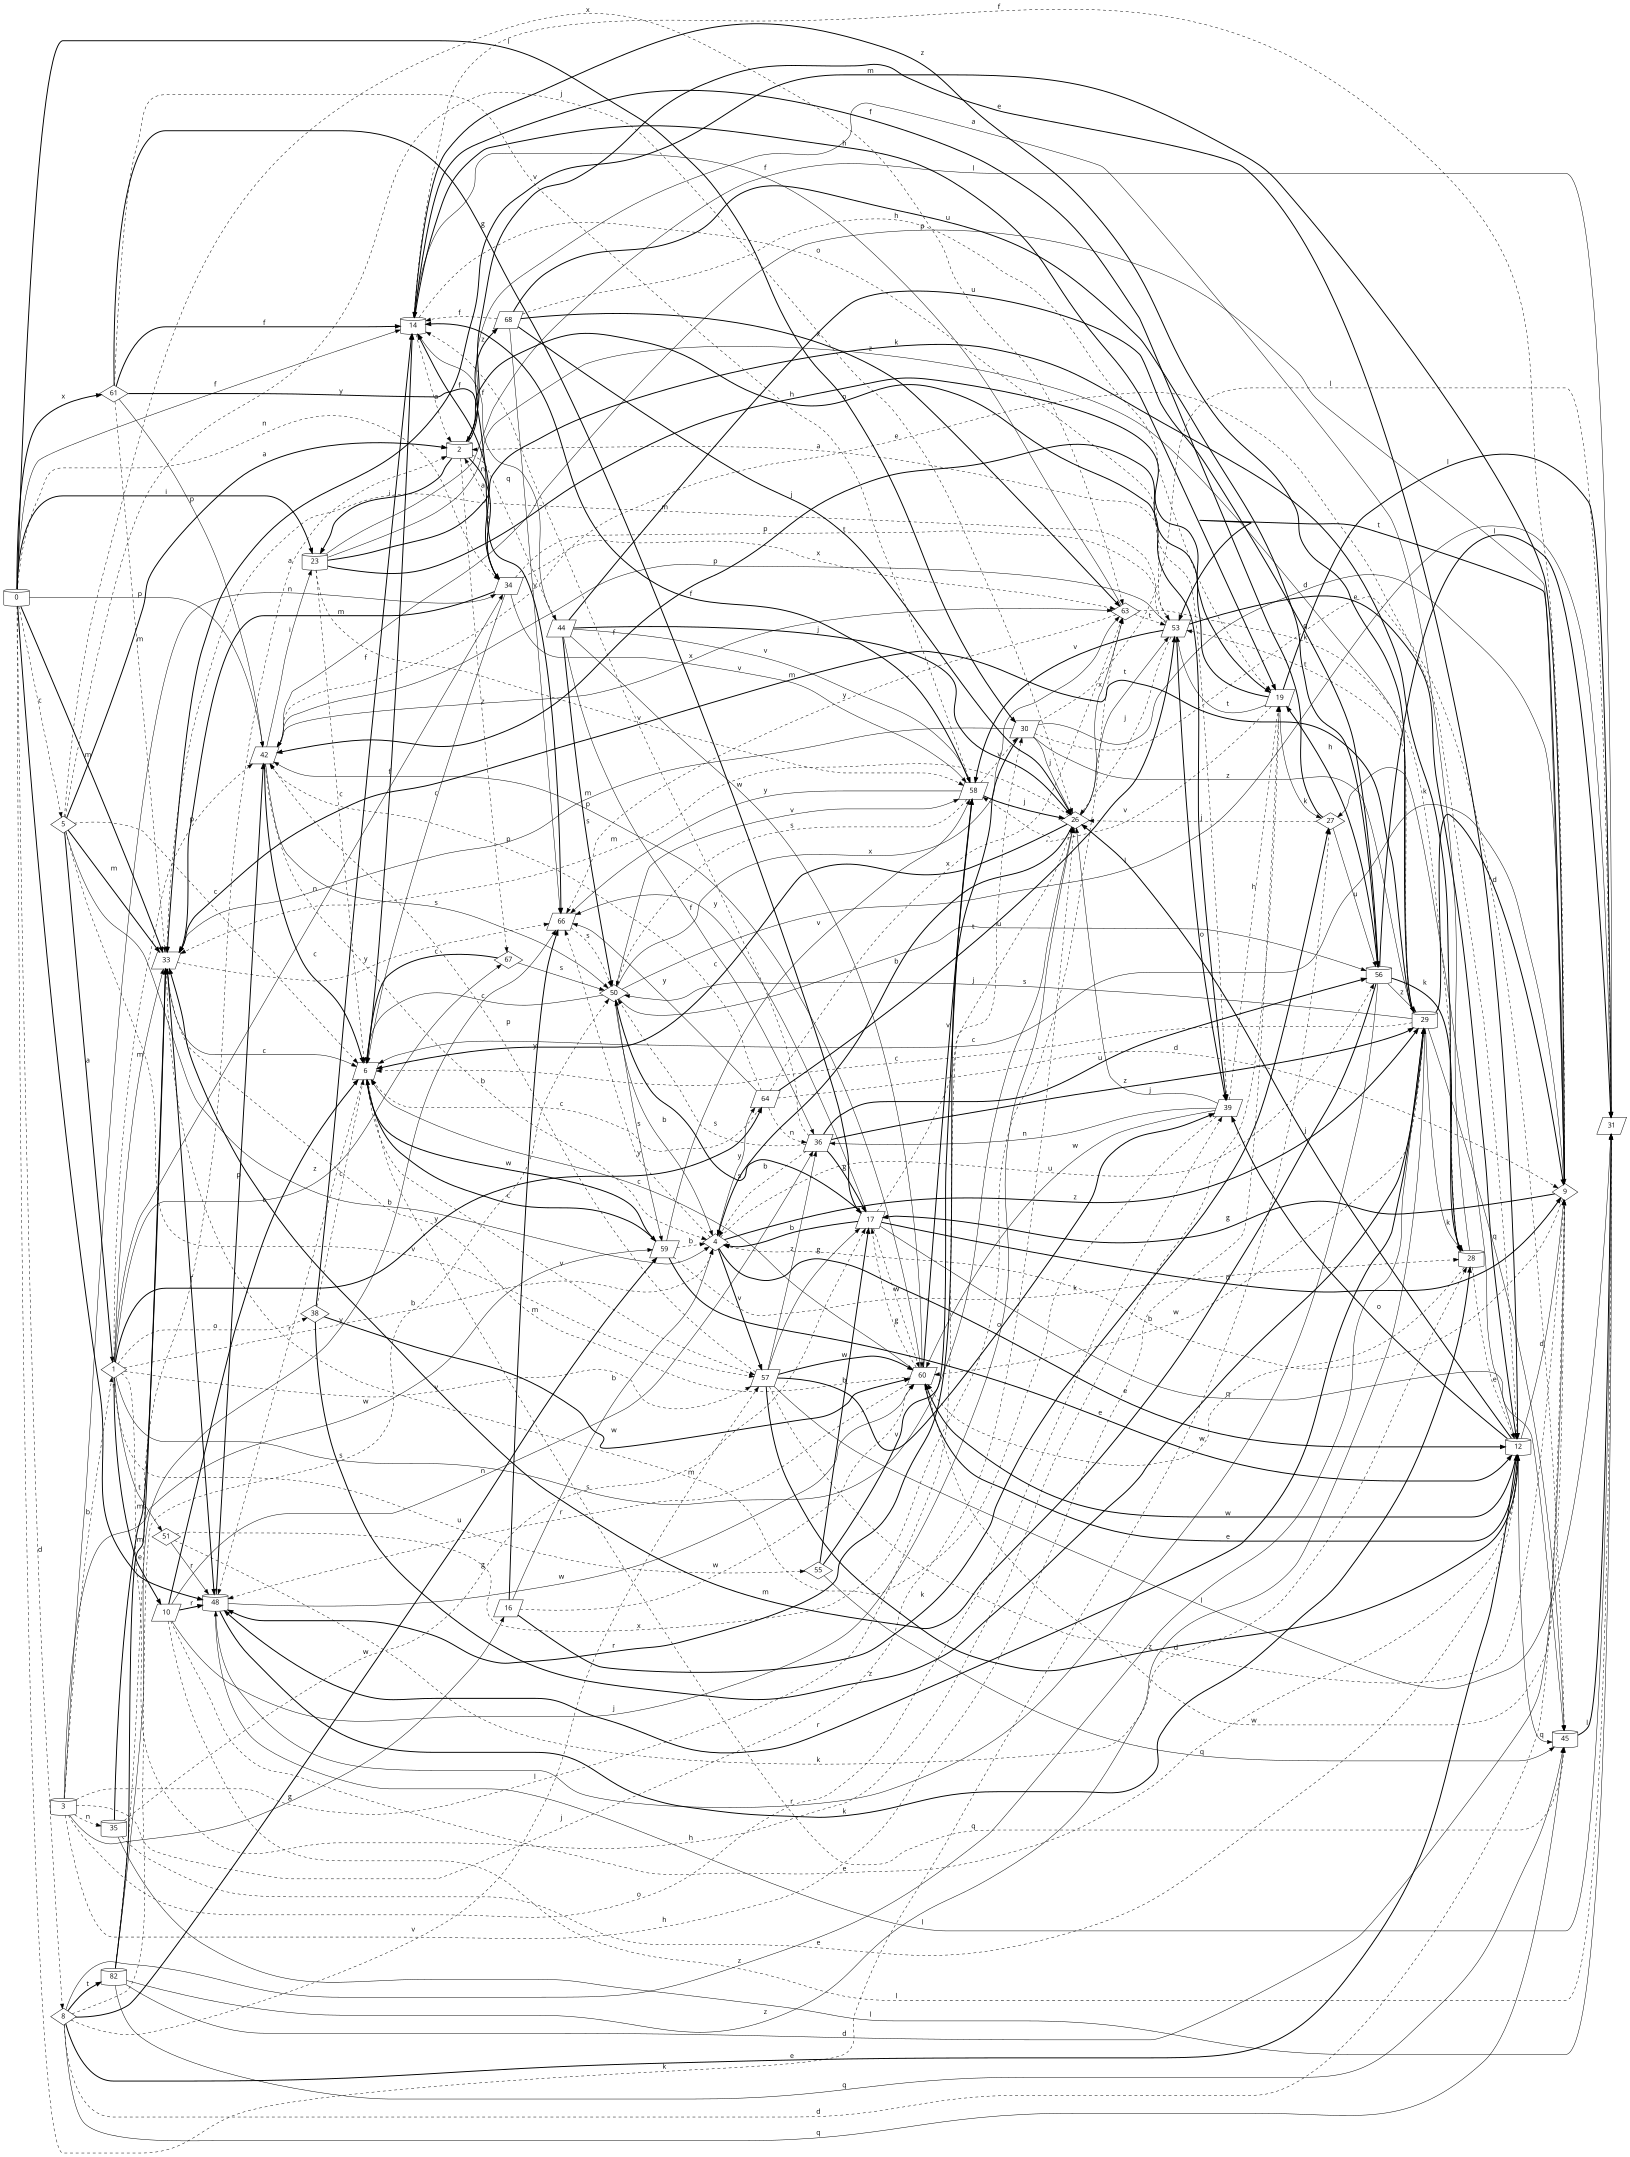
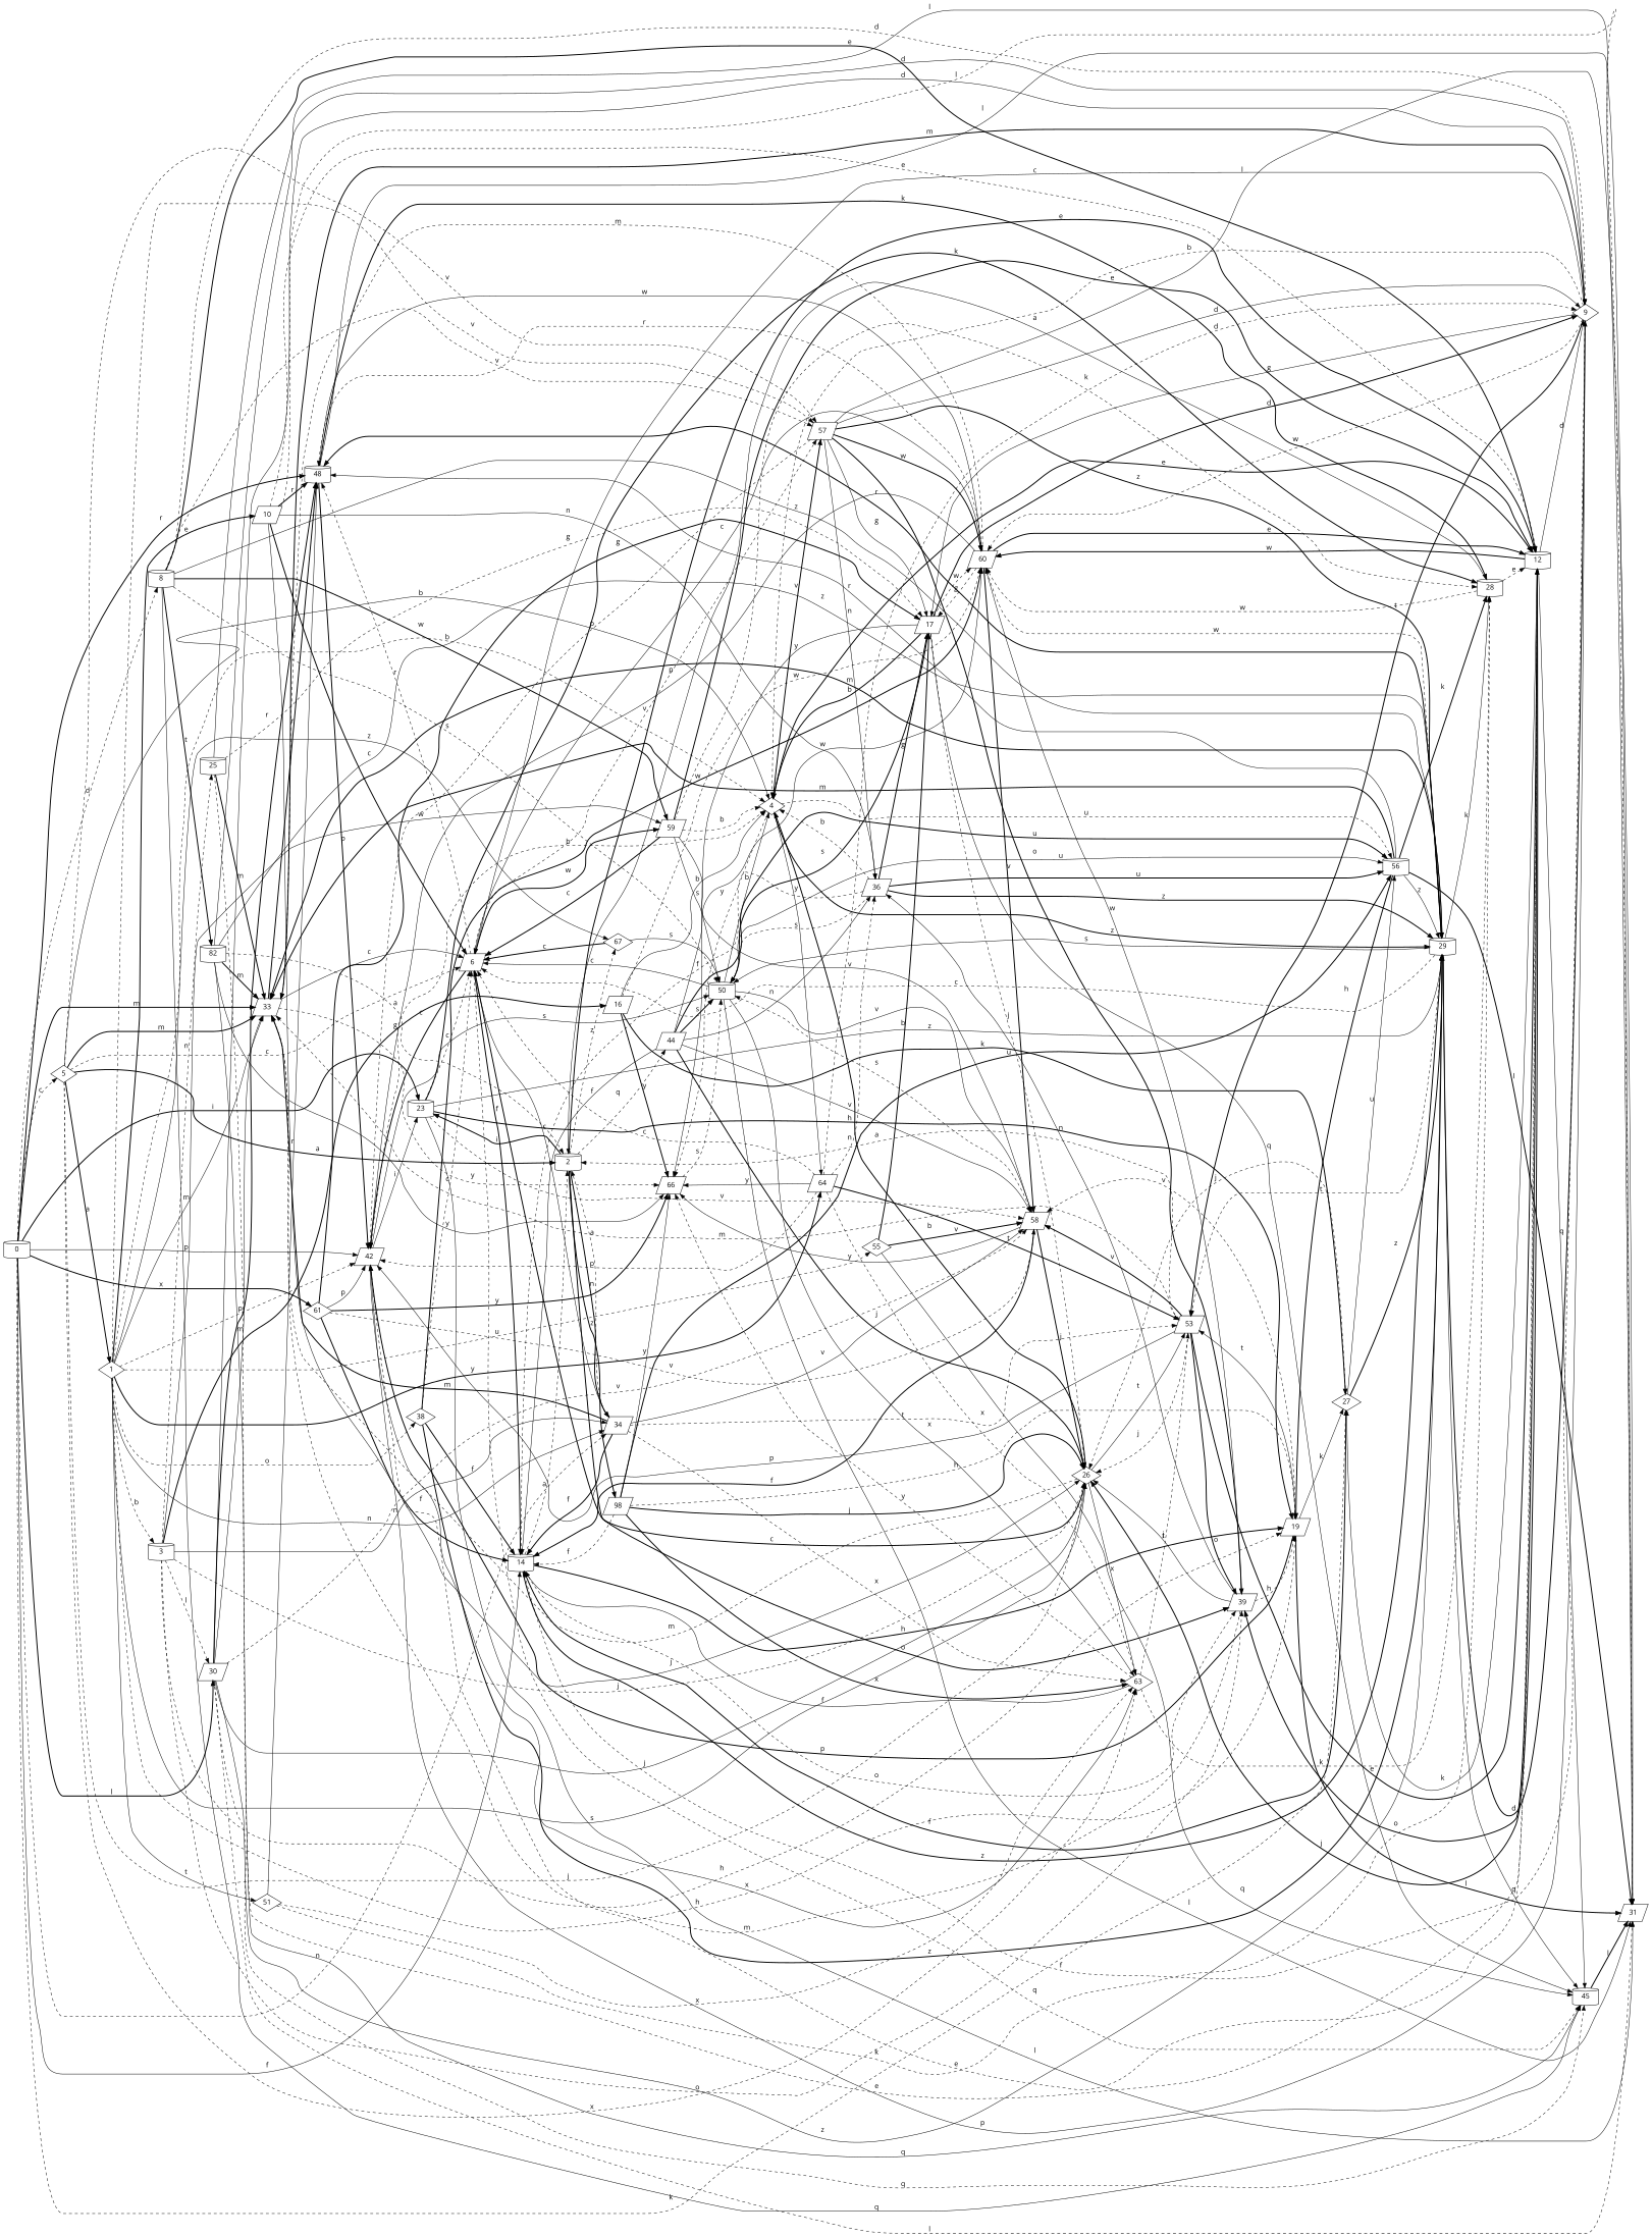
  strict digraph {
    fontname="Open Sans"
    rankdir=LR
    node [fontname="Open Sans" shape=parallelogram]
    edge [fontname="Open Sans" style=bold]
    0 [shape=cylinder]
    5 [shape=diamond]
-   8 [shape=diamond]
+   8 [shape=cylinder]
    14 [shape=cylinder]
    23 [shape=cylinder]
    27 [shape=diamond]
    30
    33
    34
    42
    48 [shape=cylinder]
    61 [shape=diamond]
    1 [shape=diamond]
    4 [shape=diamond]
    26 [shape=diamond]
    57
    2 [shape=cylinder]
    6
    63 [shape=diamond]
    12 [shape=cylinder]
    59
    n22 [label=29 shape=cylinder]
    45 [shape=cylinder]
    9 [shape=diamond]
-   50 [shape=diamond]
+   50 [shape=cylinder]
    n26 [label=82 shape=cylinder]
    19
    39
    31
    58
    28 [shape=cylinder]
    56 [shape=cylinder]
    66
    53
    60
    17
    3 [shape=cylinder]
    10
    38 [shape=diamond]
    51 [shape=diamond]
    55 [shape=diamond]
    64
    67 [shape=diamond]
    16
-   35 [shape=cylinder]
+   35 [shape=cylinder label=25]
    36
    44
-   68
+   68 [label=98]
    0 -> 5 [label=c style=dashed]
    0 -> 8 [label=d style=dashed]
    0 -> 14 [label=f style=solid]
    0 -> 23 [label=i]
    0 -> 27 [label=k style=dashed]
    0 -> 30 [label=l]
    0 -> 33 [label=m]
    0 -> 34 [label=n style=dashed]
    0 -> 42 [label=p style=solid]
    0 -> 48 [label=r]
    0 -> 61 [label=x]
    5 -> 33 [label=m]
    5 -> 1 [label=a]
    5 -> 4 [label=b style=solid]
    5 -> 26 [label=j style=dashed]
    5 -> 57 [label=v style=dashed]
    5 -> 2 [label=a]
    5 -> 6 [label=c style=dashed]
    5 -> 63 [label=x style=dashed]
    8 -> 57 [label=v style=dashed]
    8 -> 12 [label=e]
    8 -> 59 [label=w]
    8 -> n22 [label=z style=solid]
    8 -> 45 [label=q style=solid]
    8 -> 9 [label=d style=dashed]
    8 -> 50 [label=s style=dashed]
    8 -> n26 [label=t]
    14 -> 2 [label=a style=dashed]
    14 -> n22 [label=z]
    14 -> 19 [label=h]
    14 -> 39 [label=o style=dashed]
    23 -> 6 [label=c style=dashed]
    23 -> n22 [label=z style=solid]
    23 -> 19 [label=h]
    23 -> 31 [label=l style=solid]
    23 -> 58 [label=v style=dashed]
    23 -> 28 [label=k]
    27 -> 14 [label=f]
    27 -> 26 [label=j style=dashed]
+   27 -> n22 [label=z]
    27 -> 56 [label=u style=solid]
    30 -> 33 [label=m style=solid]
    30 -> 48 [label=r]
    30 -> 26 [label=j style=solid]
    30 -> n22 [label=z style=solid]
    30 -> 45 [label=q style=dashed]
    30 -> 9 [label=d style=solid]
    30 -> 31 [label=l style=dashed]
-   58 -> 30 [label=v style=dashed]
+   30 -> 58 [label=v style=dashed]
    33 -> 48 [label=r]
    33 -> 6 [label=c style=solid]
    33 -> 66 [label=y style=dashed]
    34 -> 14 [label=f]
    34 -> 33 [label=m]
    34 -> 2 [label=a style=dashed]
    34 -> 6 [label=c style=solid]
    34 -> 63 [label=x style=dashed]
    34 -> 58 [label=v style=solid]
    34 -> 53 [label=t style=dashed]
    42 -> 23 [label=i style=solid]
    42 -> 4 [label=b style=dashed]
-   42 -> 6 [label=c]
+   6 -> 42 [label=c]
    42 -> 63 [label=x style=solid]
    42 -> 12 [label=e style=dashed]
    42 -> 50 [label=s style=solid]
    48 -> 42 [label=p]
    48 -> 31 [label=l style=solid]
    48 -> 28 [label=k]
    48 -> 60 [label=w style=solid]
    61 -> 14 [label=f]
-   61 -> 33 [label=m style=dashed]
    61 -> 42 [label=p style=solid]
    61 -> 58 [label=v style=dashed]
    61 -> 66 [label=y]
    61 -> 17 [label=g]
    1 -> 33 [label=m style=solid]
    1 -> 34 [label=n style=solid]
    1 -> 42 [label=p style=dashed]
    1 -> 4 [label=b style=dashed]
    1 -> 26 [label=s style=solid]
    1 -> 57 [label=v style=dashed]
    1 -> 19 [label=h style=dashed]
-   3 -> 1 [label=b style=dashed]
+   1 -> 3 [label=b style=dashed]
    1 -> 10 [label=e]
    1 -> 38 [label=o style=dashed]
    1 -> 51 [label=t style=solid]
    1 -> 55 [label=u style=dashed]
    1 -> 64 [label=y]
    1 -> 67 [label=z style=solid]
    4 -> 57 [label=v]
    4 -> 12 [label=e]
    4 -> n22 [label=z]
    4 -> 56 [label=u style=dashed]
    4 -> 66 [label=y style=dashed]
    4 -> 64 [label=y style=solid]
    26 -> 33 [label=m style=dashed]
    26 -> 4 [label=b]
    26 -> 6 [label=c]
    26 -> 63 [label=x style=solid]
    26 -> 53 [label=t style=solid]
    57 -> 42 [label=p style=dashed]
-   57 -> 12 [label=z]
-   57 -> 9 [label=d style=dashed]
+   57 -> n22 [label=z]
+   57 -> 9 [label=d style=solid]
    57 -> 39 [label=o]
    57 -> 31 [label=l style=solid]
    57 -> 60 [label=w]
    57 -> 17 [label=g style=solid]
-   57 -> 36 [label=z style=solid]
+   57 -> 36 [label=n style=solid]
    2 -> 23 [label=i]
    2 -> 34 [label=n]
    2 -> 12 [label=e]
    2 -> 39 [label=o]
    2 -> 67 [label=z style=dashed]
    2 -> 44 [label=q style=dashed]
    2 -> 68 [label=z]
    6 -> 14 [label=f]
    6 -> 48 [label=r style=dashed]
    6 -> 57 [label=v style=dashed]
    6 -> 59 [label=w]
    6 -> 45 [label=q style=dashed]
    63 -> 14 [label=f style=solid]
    63 -> 28 [label=k style=dashed]
    63 -> 66 [label=y style=dashed]
    63 -> 53 [label=t style=dashed]
    12 -> 27 [label=k style=solid]
    12 -> 26 [label=j]
    12 -> 45 [label=q style=solid]
    12 -> 9 [label=d style=solid]
    12 -> 39 [label=o]
    12 -> 60 [label=w]
    59 -> 4 [label=b style=dashed]
    59 -> 6 [label=c]
    59 -> 12 [label=e]
-   50 -> 59 [label=s style=solid]
+   59 -> 50 [label=s style=solid]
    59 -> 58 [label=v style=solid]
    59 -> 28 [label=k style=dashed]
    n22 -> 33 [label=m]
    n22 -> 48 [label=r]
    n22 -> 6 [label=c style=dashed]
    n22 -> 45 [label=q style=solid]
    n22 -> 9 [label=d]
    n22 -> 50 [label=s style=solid]
    n22 -> 28 [label=k style=solid]
    n22 -> 53 [label=t style=dashed]
    n22 -> 60 [label=w style=dashed]
    45 -> 31 [label=l]
    9 -> 14 [label=f style=dashed]
    9 -> 33 [label=m]
    9 -> 42 [label=p style=solid]
    9 -> 4 [label=b style=dashed]
    9 -> 6 [label=c style=solid]
    9 -> 53 [label=t]
    9 -> 60 [label=w style=dashed]
-   9 -> 17 [label=g]
+   9 -> 17 [label=g style=solid]
    50 -> 4 [label=b style=solid]
    50 -> 6 [label=c style=solid]
    50 -> 63 [label=x style=solid]
    50 -> 31 [label=l style=solid]
    50 -> 58 [label=v style=solid]
    50 -> 56 [label=u style=solid]
    n26 -> 33 [label=m]
    n26 -> 2 [label=a style=dashed]
    n26 -> n22 [label=z style=solid]
    n26 -> 45 [label=q style=solid]
    n26 -> 9 [label=d style=solid]
    n26 -> 66 [label=y style=solid]
    19 -> 27 [label=k style=solid]
    19 -> 42 [label=p]
    19 -> 31 [label=l]
    19 -> 58 [label=v style=dashed]
    19 -> 53 [label=t style=solid]
    39 -> 33 [label=m style=dashed]
    39 -> 26 [label=j style=solid]
    39 -> 19 [label=h style=dashed]
    39 -> 60 [label=w style=solid]
    39 -> 36 [label=n style=solid]
    58 -> 14 [label=f]
    58 -> 26 [label=j]
    58 -> 50 [label=s style=dashed]
    58 -> 66 [label=y style=solid]
    28 -> 2 [label=a style=solid]
    28 -> 12 [label=e style=dashed]
    28 -> 60 [label=w style=dashed]
    56 -> 33 [label=m]
    56 -> 48 [label=r style=solid]
    56 -> n22 [label=z style=solid]
    56 -> 19 [label=h]
    56 -> 31 [label=l]
    56 -> 28 [label=k]
    66 -> 50 [label=s style=dashed]
    53 -> 33 [label=m style=dashed]
    53 -> 42 [label=p style=solid]
    53 -> 26 [label=j style=dashed]
    53 -> 2 [label=a style=dashed]
    53 -> 12 [label=e]
    53 -> 39 [label=o]
    53 -> 58 [label=v]
    60 -> 33 [label=m style=dashed]
    60 -> 42 [label=p style=solid]
    60 -> 48 [label=r style=dashed]
    60 -> 6 [label=c style=solid]
    60 -> 12 [label=e]
    60 -> 58 [label=v]
    60 -> 17 [label=g style=dashed]
    17 -> 4 [label=b]
    17 -> 26 [label=j style=dashed]
    17 -> 45 [label=q style=solid]
    17 -> 9 [label=d]
    17 -> 50 [label=s]
    17 -> 66 [label=y style=solid]
    17 -> 60 [label=w style=dashed]
    3 -> 30 [label=l style=dashed]
    3 -> 34 [label=n style=solid]
    3 -> 26 [label=j style=dashed]
    3 -> 59 [label=w style=solid]
    3 -> 19 [label=h style=dashed]
    3 -> 39 [label=o style=dashed]
-   3 -> 16 [label=g style=solid]
+   3 -> 16 [label=g]
    3 -> 35 [label=n style=dashed]
    10 -> 48 [label=r]
    10 -> 26 [label=j style=solid]
    10 -> 6 [label=c]
    10 -> 12 [label=e style=dashed]
    10 -> 31 [label=l style=dashed]
    10 -> 36 [label=n style=solid]
    38 -> 14 [label=f]
    38 -> 6 [label=c style=dashed]
    38 -> n22 [label=z]
    38 -> 60 [label=w]
    51 -> 48 [label=r style=solid]
    51 -> 63 [label=x style=dashed]
    51 -> 28 [label=k style=dashed]
    55 -> 45 [label=q style=solid]
    55 -> 58 [label=v]
    55 -> 17 [label=b]
    64 -> 42 [label=p style=dashed]
    64 -> 6 [label=c style=dashed]
    64 -> 63 [label=x style=dashed]
    64 -> 9 [label=d style=dashed]
    64 -> 66 [label=y style=solid]
    64 -> 53 [label=t]
    64 -> 36 [label=n style=dashed]
    67 -> 6 [label=c]
    67 -> 50 [label=s style=solid]
    16 -> 27 [label=k]
    16 -> 4 [label=b style=solid]
    16 -> 66 [label=y]
    16 -> 60 [label=w style=dashed]
    35 -> 33 [label=m]
    35 -> 12 [label=e style=dashed]
    35 -> 31 [label=l style=solid]
    35 -> 17 [label=g style=dashed]
    36 -> 14 [label=f style=dashed]
    36 -> 4 [label=b style=dashed]
    36 -> n22 [label=z]
    36 -> 50 [label=s style=dashed]
    36 -> 56 [label=u]
    36 -> 17 [label=g]
    44 -> 14 [label=f style=solid]
    44 -> 26 [label=j]
    44 -> 50 [label=s]
    44 -> 58 [label=v style=solid]
    44 -> 56 [label=u]
    44 -> 60 [label=w style=solid]
-   44 -> 36 [label=f style=solid]
+   44 -> 36 [label=n style=solid]
    68 -> 14 [label=f style=dashed]
    68 -> 26 [label=j]
    68 -> 63 [label=x]
    68 -> 19 [label=h style=dashed]
    68 -> 56 [label=u]
    68 -> 66 [label=y style=solid]
  }
